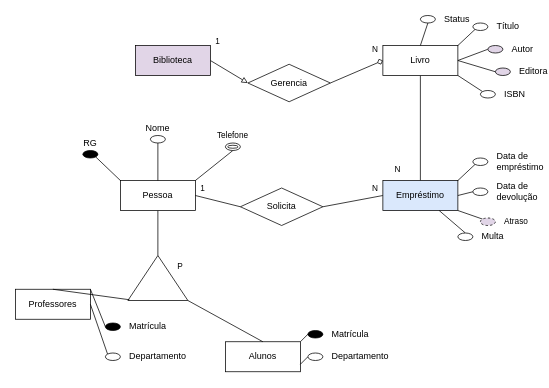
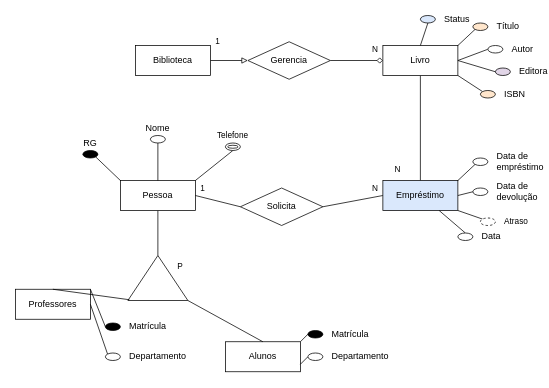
  <mxCell id="0" />
  <mxCell id="1" parent="0" />
  <mxCell id="2" style="rounded=0;orthogonalLoop=1;jettySize=auto;html=1;exitX=1;exitY=0.5;exitDx=0;exitDy=0;entryX=0;entryY=0.5;entryDx=0;entryDy=0;endArrow=block;endFill=0;" edge="1" parent="1" source="3" target="13"><mxGeometry relative="1" as="geometry" /></mxCell>
- <mxCell id="3" value="Biblioteca" style="whiteSpace=wrap;html=1;align=center;fillColor=#e1d5e7;" vertex="1" parent="1"><mxGeometry x="180" y="60" width="100" height="40" as="geometry" /></mxCell>
+ <mxCell id="3" value="Biblioteca" style="whiteSpace=wrap;html=1;align=center;" vertex="1" parent="1"><mxGeometry x="180" y="60" width="100" height="40" as="geometry" /></mxCell>
  <mxCell id="4" style="edgeStyle=none;shape=connector;rounded=0;orthogonalLoop=1;jettySize=auto;html=1;exitX=0.5;exitY=1;exitDx=0;exitDy=0;strokeColor=default;align=center;verticalAlign=middle;fontFamily=Helvetica;fontSize=11;fontColor=default;labelBackgroundColor=default;endArrow=none;endFill=0;" edge="1" parent="1" source="5" target="11"><mxGeometry relative="1" as="geometry" /></mxCell>
  <mxCell id="5" value="Livro" style="whiteSpace=wrap;html=1;align=center;" vertex="1" parent="1"><mxGeometry x="510" y="60" width="100" height="40" as="geometry" /></mxCell>
  <mxCell id="6" value="Alunos" style="whiteSpace=wrap;html=1;align=center;" vertex="1" parent="1"><mxGeometry x="300" y="455" width="100" height="40" as="geometry" /></mxCell>
  <mxCell id="7" value="Professores" style="whiteSpace=wrap;html=1;align=center;" vertex="1" parent="1"><mxGeometry x="20" y="385" width="100" height="40" as="geometry" /></mxCell>
  <mxCell id="8" style="edgeStyle=none;shape=connector;rounded=0;orthogonalLoop=1;jettySize=auto;html=1;exitX=0.5;exitY=1;exitDx=0;exitDy=0;entryX=1;entryY=0.5;entryDx=0;entryDy=0;strokeColor=default;align=center;verticalAlign=middle;fontFamily=Helvetica;fontSize=11;fontColor=default;labelBackgroundColor=default;endArrow=none;endFill=0;" edge="1" parent="1" source="9" target="16"><mxGeometry relative="1" as="geometry" /></mxCell>
  <mxCell id="9" value="Pessoa" style="whiteSpace=wrap;html=1;align=center;" vertex="1" parent="1"><mxGeometry x="160" y="240" width="100" height="40" as="geometry" /></mxCell>
  <mxCell id="10" style="edgeStyle=none;shape=connector;rounded=0;orthogonalLoop=1;jettySize=auto;html=1;exitX=0;exitY=0.5;exitDx=0;exitDy=0;entryX=1;entryY=0.5;entryDx=0;entryDy=0;strokeColor=default;align=center;verticalAlign=middle;fontFamily=Helvetica;fontSize=11;fontColor=default;labelBackgroundColor=default;endArrow=none;endFill=0;" edge="1" parent="1" source="11" target="15"><mxGeometry relative="1" as="geometry" /></mxCell>
  <mxCell id="11" value="Empréstimo" style="whiteSpace=wrap;html=1;align=center;fillColor=#dae8fc;" vertex="1" parent="1"><mxGeometry x="510" y="240" width="100" height="40" as="geometry" /></mxCell>
  <mxCell id="12" style="rounded=0;orthogonalLoop=1;jettySize=auto;html=1;exitX=1;exitY=0.5;exitDx=0;exitDy=0;entryX=0;entryY=0.5;entryDx=0;entryDy=0;endArrow=diamond;endFill=0;" edge="1" parent="1" source="13" target="5"><mxGeometry relative="1" as="geometry" /></mxCell>
- <mxCell id="13" value="Gerencia" style="shape=rhombus;perimeter=rhombusPerimeter;whiteSpace=wrap;html=1;align=center;" vertex="1" parent="1"><mxGeometry x="330" y="85" width="110" height="50" as="geometry" /></mxCell>
+ <mxCell id="13" value="Gerencia" style="shape=rhombus;perimeter=rhombusPerimeter;whiteSpace=wrap;html=1;align=center;" vertex="1" parent="1"><mxGeometry x="330" y="55" width="110" height="50" as="geometry" /></mxCell>
  <mxCell id="14" style="edgeStyle=none;shape=connector;rounded=0;orthogonalLoop=1;jettySize=auto;html=1;exitX=0;exitY=0.5;exitDx=0;exitDy=0;entryX=1;entryY=0.5;entryDx=0;entryDy=0;strokeColor=default;align=center;verticalAlign=middle;fontFamily=Helvetica;fontSize=11;fontColor=default;labelBackgroundColor=default;endArrow=none;endFill=0;" edge="1" parent="1" source="15" target="9"><mxGeometry relative="1" as="geometry" /></mxCell>
  <mxCell id="15" value="Solicita" style="shape=rhombus;perimeter=rhombusPerimeter;whiteSpace=wrap;html=1;align=center;" vertex="1" parent="1"><mxGeometry x="320" y="250" width="110" height="50" as="geometry" /></mxCell>
  <mxCell id="16" value="" style="triangle;whiteSpace=wrap;html=1;fontFamily=Helvetica;fontSize=11;fontColor=default;labelBackgroundColor=default;rotation=-90;" vertex="1" parent="1"><mxGeometry x="180" y="330" width="60" height="80" as="geometry" /></mxCell>
  <mxCell id="17" style="edgeStyle=none;shape=connector;rounded=0;orthogonalLoop=1;jettySize=auto;html=1;exitX=0.5;exitY=0;exitDx=0;exitDy=0;entryX=0;entryY=1;entryDx=0;entryDy=0;entryPerimeter=0;strokeColor=default;align=center;verticalAlign=middle;fontFamily=Helvetica;fontSize=11;fontColor=default;labelBackgroundColor=default;endArrow=none;endFill=0;" edge="1" parent="1" source="6" target="16"><mxGeometry relative="1" as="geometry" /></mxCell>
  <mxCell id="18" style="edgeStyle=none;shape=connector;rounded=0;orthogonalLoop=1;jettySize=auto;html=1;exitX=0.5;exitY=0;exitDx=0;exitDy=0;entryX=0.017;entryY=0.025;entryDx=0;entryDy=0;entryPerimeter=0;strokeColor=default;align=center;verticalAlign=middle;fontFamily=Helvetica;fontSize=11;fontColor=default;labelBackgroundColor=default;endArrow=none;endFill=0;" edge="1" parent="1" source="7" target="16"><mxGeometry relative="1" as="geometry" /></mxCell>
  <mxCell id="19" style="edgeStyle=none;shape=connector;rounded=0;orthogonalLoop=1;jettySize=auto;html=1;exitX=0;exitY=1;exitDx=0;exitDy=0;entryX=1;entryY=0;entryDx=0;entryDy=0;strokeColor=default;align=center;verticalAlign=middle;fontFamily=Helvetica;fontSize=11;fontColor=default;labelBackgroundColor=default;endArrow=none;endFill=0;" edge="1" parent="1" source="20" target="11"><mxGeometry relative="1" as="geometry" /></mxCell>
  <mxCell id="20" value="Data de empréstimo" style="ellipse;whiteSpace=wrap;html=1;align=left;spacingRight=0;spacingLeft=30;" vertex="1" parent="1"><mxGeometry x="630" y="210" width="20" height="10" as="geometry" /></mxCell>
  <mxCell id="21" style="edgeStyle=none;shape=connector;rounded=0;orthogonalLoop=1;jettySize=auto;html=1;exitX=0;exitY=0.5;exitDx=0;exitDy=0;entryX=1;entryY=0.5;entryDx=0;entryDy=0;strokeColor=default;align=center;verticalAlign=middle;fontFamily=Helvetica;fontSize=11;fontColor=default;labelBackgroundColor=default;endArrow=none;endFill=0;" edge="1" parent="1" source="22" target="11"><mxGeometry relative="1" as="geometry" /></mxCell>
  <mxCell id="22" value="Data de devolução" style="ellipse;whiteSpace=wrap;html=1;align=left;spacingRight=0;spacingLeft=30;" vertex="1" parent="1"><mxGeometry x="630" y="250" width="20" height="10" as="geometry" /></mxCell>
  <mxCell id="23" style="edgeStyle=none;shape=connector;rounded=0;orthogonalLoop=1;jettySize=auto;html=1;exitX=0;exitY=1;exitDx=0;exitDy=0;entryX=1;entryY=0;entryDx=0;entryDy=0;strokeColor=default;align=center;verticalAlign=middle;fontFamily=Helvetica;fontSize=11;fontColor=default;labelBackgroundColor=default;endArrow=none;endFill=0;" edge="1" parent="1" source="24" target="5"><mxGeometry relative="1" as="geometry" /></mxCell>
- <mxCell id="24" value="Título" style="ellipse;whiteSpace=wrap;html=1;align=left;spacingRight=0;spacingLeft=30;" vertex="1" parent="1"><mxGeometry x="630" y="30" width="20" height="10" as="geometry" /></mxCell>
+ <mxCell id="24" value="Título" style="ellipse;whiteSpace=wrap;html=1;align=left;spacingRight=0;spacingLeft=30;fillColor=#ffe6cc;" vertex="1" parent="1"><mxGeometry x="630" y="30" width="20" height="10" as="geometry" /></mxCell>
  <mxCell id="25" style="edgeStyle=none;shape=connector;rounded=0;orthogonalLoop=1;jettySize=auto;html=1;exitX=0;exitY=0.5;exitDx=0;exitDy=0;entryX=1;entryY=0.5;entryDx=0;entryDy=0;strokeColor=default;align=center;verticalAlign=middle;fontFamily=Helvetica;fontSize=11;fontColor=default;labelBackgroundColor=default;endArrow=none;endFill=0;" edge="1" parent="1" source="26" target="5"><mxGeometry relative="1" as="geometry" /></mxCell>
- <mxCell id="26" value="Autor" style="ellipse;whiteSpace=wrap;html=1;align=left;spacingRight=0;spacingLeft=30;fillColor=#e1d5e7;" vertex="1" parent="1"><mxGeometry x="650" y="60" width="20" height="10" as="geometry" /></mxCell>
+ <mxCell id="26" value="Autor" style="ellipse;whiteSpace=wrap;html=1;align=left;spacingRight=0;spacingLeft=30;" vertex="1" parent="1"><mxGeometry x="650" y="60" width="20" height="10" as="geometry" /></mxCell>
  <mxCell id="27" style="edgeStyle=none;shape=connector;rounded=0;orthogonalLoop=1;jettySize=auto;html=1;exitX=0;exitY=0.5;exitDx=0;exitDy=0;entryX=1;entryY=0.5;entryDx=0;entryDy=0;strokeColor=default;align=center;verticalAlign=middle;fontFamily=Helvetica;fontSize=11;fontColor=default;labelBackgroundColor=default;endArrow=none;endFill=0;" edge="1" parent="1" source="28" target="5"><mxGeometry relative="1" as="geometry" /></mxCell>
  <mxCell id="28" value="Editora" style="ellipse;whiteSpace=wrap;html=1;align=left;spacingRight=0;spacingLeft=30;fillColor=#e1d5e7;" vertex="1" parent="1"><mxGeometry x="660" y="90" width="20" height="10" as="geometry" /></mxCell>
  <mxCell id="29" style="edgeStyle=none;shape=connector;rounded=0;orthogonalLoop=1;jettySize=auto;html=1;exitX=0;exitY=0;exitDx=0;exitDy=0;entryX=1;entryY=1;entryDx=0;entryDy=0;strokeColor=default;align=center;verticalAlign=middle;fontFamily=Helvetica;fontSize=11;fontColor=default;labelBackgroundColor=default;endArrow=none;endFill=0;" edge="1" parent="1" source="30" target="5"><mxGeometry relative="1" as="geometry" /></mxCell>
- <mxCell id="30" value="ISBN" style="ellipse;whiteSpace=wrap;html=1;align=left;spacingRight=0;spacingLeft=30;" vertex="1" parent="1"><mxGeometry x="640" y="120" width="20" height="10" as="geometry" /></mxCell>
+ <mxCell id="30" value="ISBN" style="ellipse;whiteSpace=wrap;html=1;align=left;spacingRight=0;spacingLeft=30;fillColor=#ffe6cc;" vertex="1" parent="1"><mxGeometry x="640" y="120" width="20" height="10" as="geometry" /></mxCell>
  <mxCell id="31" style="edgeStyle=none;shape=connector;rounded=0;orthogonalLoop=1;jettySize=auto;html=1;exitX=0.5;exitY=1;exitDx=0;exitDy=0;entryX=0.5;entryY=0;entryDx=0;entryDy=0;strokeColor=default;align=center;verticalAlign=middle;fontFamily=Helvetica;fontSize=11;fontColor=default;labelBackgroundColor=default;endArrow=none;endFill=0;" edge="1" parent="1" source="32" target="5"><mxGeometry relative="1" as="geometry" /></mxCell>
- <mxCell id="32" value="Status" style="ellipse;whiteSpace=wrap;html=1;align=left;spacingRight=0;spacingLeft=30;" vertex="1" parent="1"><mxGeometry x="560" y="20" width="20" height="10" as="geometry" /></mxCell>
+ <mxCell id="32" value="Status" style="ellipse;whiteSpace=wrap;html=1;align=left;spacingRight=0;spacingLeft=30;fillColor=#dae8fc;" vertex="1" parent="1"><mxGeometry x="560" y="20" width="20" height="10" as="geometry" /></mxCell>
  <mxCell id="33" style="edgeStyle=none;shape=connector;rounded=0;orthogonalLoop=1;jettySize=auto;html=1;exitX=1;exitY=1;exitDx=0;exitDy=0;entryX=0;entryY=0;entryDx=0;entryDy=0;strokeColor=default;align=center;verticalAlign=middle;fontFamily=Helvetica;fontSize=11;fontColor=default;labelBackgroundColor=default;endArrow=none;endFill=0;" edge="1" parent="1" source="34" target="9"><mxGeometry relative="1" as="geometry" /></mxCell>
  <mxCell id="34" value="RG" style="ellipse;whiteSpace=wrap;html=1;align=center;spacingRight=0;spacingLeft=0;labelBackgroundColor=none;fillColor=#000000;spacingBottom=30;" vertex="1" parent="1"><mxGeometry x="110" y="200" width="20" height="10" as="geometry" /></mxCell>
  <mxCell id="35" style="edgeStyle=none;shape=connector;rounded=0;orthogonalLoop=1;jettySize=auto;html=1;exitX=0.5;exitY=1;exitDx=0;exitDy=0;entryX=0.5;entryY=0;entryDx=0;entryDy=0;strokeColor=default;align=center;verticalAlign=middle;fontFamily=Helvetica;fontSize=11;fontColor=default;labelBackgroundColor=default;endArrow=none;endFill=0;" edge="1" parent="1" source="36" target="9"><mxGeometry relative="1" as="geometry" /></mxCell>
  <mxCell id="36" value="Nome" style="ellipse;whiteSpace=wrap;html=1;align=center;spacingRight=0;spacingLeft=0;labelBackgroundColor=none;fillColor=#ffffff;spacingBottom=30;" vertex="1" parent="1"><mxGeometry x="200" y="180" width="20" height="10" as="geometry" /></mxCell>
  <mxCell id="37" style="edgeStyle=none;shape=connector;rounded=0;orthogonalLoop=1;jettySize=auto;html=1;exitX=0.5;exitY=1;exitDx=0;exitDy=0;entryX=1;entryY=0;entryDx=0;entryDy=0;strokeColor=default;align=center;verticalAlign=middle;fontFamily=Helvetica;fontSize=11;fontColor=default;labelBackgroundColor=default;endArrow=none;endFill=0;" edge="1" parent="1" source="38" target="9"><mxGeometry relative="1" as="geometry" /></mxCell>
  <mxCell id="38" value="Telefone" style="ellipse;shape=doubleEllipse;margin=3;whiteSpace=wrap;html=1;align=center;fontFamily=Helvetica;fontSize=11;fontColor=default;labelBackgroundColor=default;spacingBottom=30;" vertex="1" parent="1"><mxGeometry x="300" y="190" width="20" height="10" as="geometry" /></mxCell>
  <mxCell id="39" style="edgeStyle=none;shape=connector;rounded=0;orthogonalLoop=1;jettySize=auto;html=1;exitX=0;exitY=0;exitDx=0;exitDy=0;entryX=1;entryY=1;entryDx=0;entryDy=0;strokeColor=default;align=center;verticalAlign=middle;fontFamily=Helvetica;fontSize=11;fontColor=default;labelBackgroundColor=default;endArrow=none;endFill=0;" edge="1" parent="1" source="40" target="11"><mxGeometry relative="1" as="geometry" /></mxCell>
- <mxCell id="40" value="Atraso" style="ellipse;whiteSpace=wrap;html=1;align=left;dashed=1;fontFamily=Helvetica;fontSize=11;fontColor=default;labelBackgroundColor=default;spacingLeft=30;fillColor=#e1d5e7;" vertex="1" parent="1"><mxGeometry x="640" y="290" width="20" height="10" as="geometry" /></mxCell>
+ <mxCell id="40" value="Atraso" style="ellipse;whiteSpace=wrap;html=1;align=left;dashed=1;fontFamily=Helvetica;fontSize=11;fontColor=default;labelBackgroundColor=default;spacingLeft=30;" vertex="1" parent="1"><mxGeometry x="640" y="290" width="20" height="10" as="geometry" /></mxCell>
  <mxCell id="41" style="edgeStyle=none;shape=connector;rounded=0;orthogonalLoop=1;jettySize=auto;html=1;exitX=0.5;exitY=0;exitDx=0;exitDy=0;entryX=0.75;entryY=1;entryDx=0;entryDy=0;strokeColor=default;align=center;verticalAlign=middle;fontFamily=Helvetica;fontSize=11;fontColor=default;labelBackgroundColor=default;endArrow=none;endFill=0;" edge="1" parent="1" source="42" target="11"><mxGeometry relative="1" as="geometry" /></mxCell>
- <mxCell id="42" value="Multa" style="ellipse;whiteSpace=wrap;html=1;align=left;spacingRight=0;spacingLeft=30;" vertex="1" parent="1"><mxGeometry x="610" y="310" width="20" height="10" as="geometry" /></mxCell>
+ <mxCell id="42" value="Data" style="ellipse;whiteSpace=wrap;html=1;align=left;spacingRight=0;spacingLeft=30;" vertex="1" parent="1"><mxGeometry x="610" y="310" width="20" height="10" as="geometry" /></mxCell>
  <mxCell id="43" style="edgeStyle=none;shape=connector;rounded=0;orthogonalLoop=1;jettySize=auto;html=1;exitX=0;exitY=0.5;exitDx=0;exitDy=0;entryX=1;entryY=0;entryDx=0;entryDy=0;strokeColor=default;align=center;verticalAlign=middle;fontFamily=Helvetica;fontSize=11;fontColor=default;labelBackgroundColor=default;endArrow=none;endFill=0;" edge="1" parent="1" source="44" target="6"><mxGeometry relative="1" as="geometry" /></mxCell>
  <mxCell id="44" value="Matrícula" style="ellipse;whiteSpace=wrap;html=1;align=left;spacingRight=0;spacingLeft=30;labelBackgroundColor=none;fillColor=#000000;spacingBottom=0;" vertex="1" parent="1"><mxGeometry x="410" y="440" width="20" height="10" as="geometry" /></mxCell>
  <mxCell id="45" style="edgeStyle=none;shape=connector;rounded=0;orthogonalLoop=1;jettySize=auto;html=1;exitX=0;exitY=0.5;exitDx=0;exitDy=0;entryX=1;entryY=0;entryDx=0;entryDy=0;strokeColor=default;align=center;verticalAlign=middle;fontFamily=Helvetica;fontSize=11;fontColor=default;labelBackgroundColor=default;endArrow=none;endFill=0;" edge="1" parent="1" source="46" target="7"><mxGeometry relative="1" as="geometry" /></mxCell>
  <mxCell id="46" value="Matrícula" style="ellipse;whiteSpace=wrap;html=1;align=left;spacingRight=0;spacingLeft=30;labelBackgroundColor=none;fillColor=#000000;spacingBottom=0;" vertex="1" parent="1"><mxGeometry x="140" y="430" width="20" height="10" as="geometry" /></mxCell>
  <mxCell id="47" style="edgeStyle=none;shape=connector;rounded=0;orthogonalLoop=1;jettySize=auto;html=1;exitX=0;exitY=0;exitDx=0;exitDy=0;entryX=1;entryY=0.5;entryDx=0;entryDy=0;strokeColor=default;align=center;verticalAlign=middle;fontFamily=Helvetica;fontSize=11;fontColor=default;labelBackgroundColor=default;endArrow=none;endFill=0;" edge="1" parent="1" source="48" target="7"><mxGeometry relative="1" as="geometry" /></mxCell>
  <mxCell id="48" value="Departamento" style="ellipse;whiteSpace=wrap;html=1;align=left;spacingRight=0;spacingLeft=30;labelBackgroundColor=none;fillColor=#ffffff;spacingBottom=0;" vertex="1" parent="1"><mxGeometry x="140" y="470" width="20" height="10" as="geometry" /></mxCell>
  <mxCell id="49" style="edgeStyle=none;shape=connector;rounded=0;orthogonalLoop=1;jettySize=auto;html=1;exitX=0;exitY=0.5;exitDx=0;exitDy=0;entryX=1;entryY=0.75;entryDx=0;entryDy=0;strokeColor=default;align=center;verticalAlign=middle;fontFamily=Helvetica;fontSize=11;fontColor=default;labelBackgroundColor=default;endArrow=none;endFill=0;" edge="1" parent="1" source="50" target="6"><mxGeometry relative="1" as="geometry" /></mxCell>
  <mxCell id="50" value="Departamento" style="ellipse;whiteSpace=wrap;html=1;align=left;spacingRight=0;spacingLeft=30;labelBackgroundColor=none;fillColor=#ffffff;spacingBottom=0;" vertex="1" parent="1"><mxGeometry x="410" y="470" width="20" height="10" as="geometry" /></mxCell>
  <mxCell id="51" value="1" style="text;html=1;align=center;verticalAlign=middle;whiteSpace=wrap;rounded=0;fontFamily=Helvetica;fontSize=11;fontColor=default;labelBackgroundColor=default;" vertex="1" parent="1"><mxGeometry x="260" y="40" width="60" height="30" as="geometry" /></mxCell>
  <mxCell id="52" value="N" style="text;html=1;align=center;verticalAlign=middle;whiteSpace=wrap;rounded=0;fontFamily=Helvetica;fontSize=11;fontColor=default;labelBackgroundColor=default;" vertex="1" parent="1"><mxGeometry x="470" y="50" width="60" height="30" as="geometry" /></mxCell>
  <mxCell id="53" value="N" style="text;html=1;align=center;verticalAlign=middle;whiteSpace=wrap;rounded=0;fontFamily=Helvetica;fontSize=11;fontColor=default;labelBackgroundColor=default;" vertex="1" parent="1"><mxGeometry x="500" y="210" width="60" height="30" as="geometry" /></mxCell>
  <mxCell id="54" value="N" style="text;html=1;align=center;verticalAlign=middle;whiteSpace=wrap;rounded=0;fontFamily=Helvetica;fontSize=11;fontColor=default;labelBackgroundColor=default;" vertex="1" parent="1"><mxGeometry x="470" y="235" width="60" height="30" as="geometry" /></mxCell>
  <mxCell id="55" value="1" style="text;html=1;align=center;verticalAlign=middle;whiteSpace=wrap;rounded=0;fontFamily=Helvetica;fontSize=11;fontColor=default;labelBackgroundColor=default;" vertex="1" parent="1"><mxGeometry x="240" y="235" width="60" height="30" as="geometry" /></mxCell>
  <mxCell id="56" value="P" style="text;html=1;align=center;verticalAlign=middle;whiteSpace=wrap;rounded=0;fontFamily=Helvetica;fontSize=11;fontColor=default;labelBackgroundColor=default;" vertex="1" parent="1"><mxGeometry x="210" y="340" width="60" height="30" as="geometry" /></mxCell>
